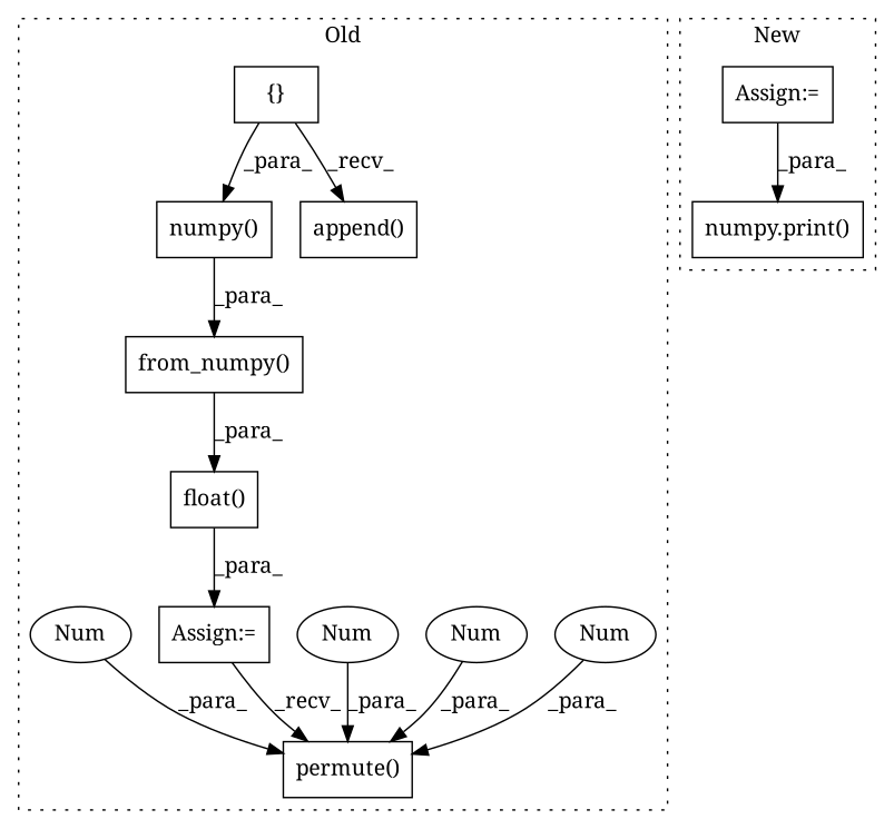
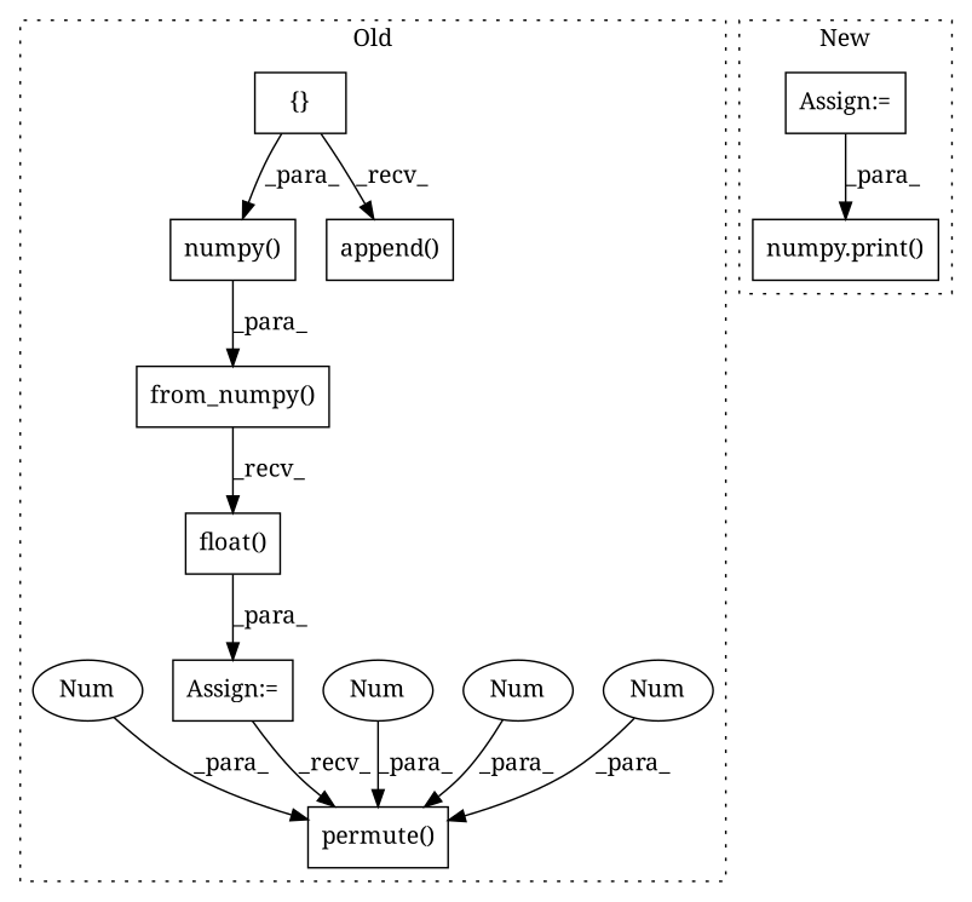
  digraph {
    fontname="Noto Serif"
    node [a=75 fontname="Noto Serif" l=1 shape=box]
    edge [fontname="Noto Serif"]
    n1 [l="17,1" label="from_numpy()" s="5658,5701"]
    n2 [a=68 l=3 label="Assign:=" s=5655]
    n3 [l="28,1" label="permute()" s="5741,5779"]
    n4 [a=76 label=Num s=5778 shape=ellipse]
    n5 [a=76 label=Num s=5775 shape=ellipse]
    n6 [a=76 label=Num s=5769 shape=ellipse]
    n7 [l=52 label="float()" s=5658]
    n8 [a=59 l="2,1" label="{}" s="4958,4958"]
    n9 [l="11,1" label="numpy()" s="5675,5700"]
    n10 [l="22,1" label="append()" s="5595,5626"]
    n11 [a=76 label=Num s=5772 shape=ellipse]
    n12 [l="6,1" label="numpy.print()" s="4034,4079"]
    n13 [a=68 l=3 label="Assign:=" s=3969]
    subgraph cluster_1 {
      label=Old
      style=dotted
      n1
      n2
      n3
      n4
      n5
      n6
      n7
      n8
      n9
      n10
      n11
    }
    subgraph cluster_2 {
      label=New
      style=dotted
      n12
      n13
    }
-   n1 -> n7 [label=_para_]
+   n1 -> n7 [label=_recv_]
    n2 -> n3 [label=_recv_]
    n4 -> n3 [label=_para_]
    n5 -> n3 [label=_para_]
    n6 -> n3 [label=_para_]
    n7 -> n2 [label=_para_]
    n8 -> n9 [label=_para_]
    n8 -> n10 [label=_recv_]
    n9 -> n1 [label=_para_]
    n11 -> n3 [label=_para_]
    n13 -> n12 [label=_para_]
  }
